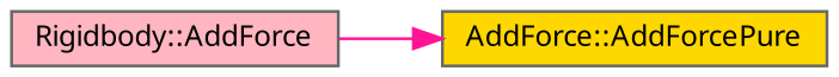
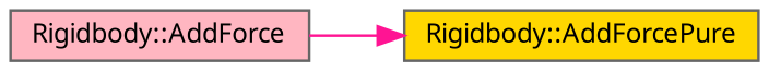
  digraph {
    rankdir=LR
    fontname="Noto Sans"
    node [fontname="Noto Sans" fontsize=10 shape=box style=filled]
    n1 [color=gray40 fillcolor=lightpink fontcolor=black height=0.2 label="Rigidbody::AddForce" width=0.4]
-   n2 [color=grey40 fillcolor=gold height=0.2 label="AddForce::AddForcePure" width=0.4]
+   n2 [color=grey40 fillcolor=gold height=0.2 label="Rigidbody::AddForcePure" width=0.4]
    n1 -> n2 [color=deeppink fontname="Noto Sans" fontsize=10 labelfontname=Helvetica labelfontsize=10 style=solid]
  }
